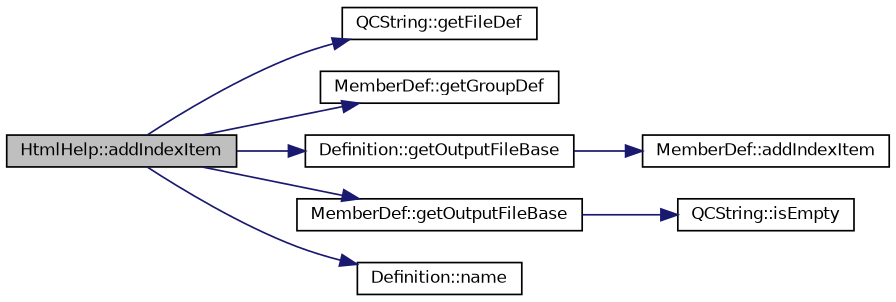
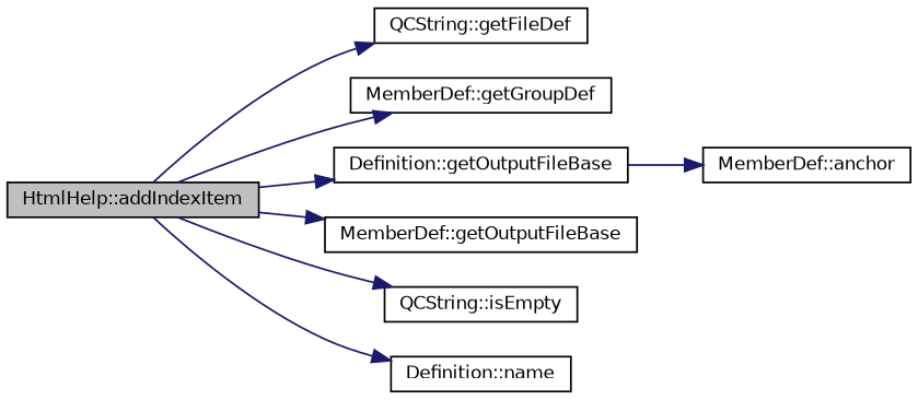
  digraph {
    rankdir=LR
    node [color=black fillcolor=white fontname=Helvetica fontsize=10 shape=record style=filled]
    edge [color=midnightblue fontname=Helvetica fontsize=10 labelfontname=Helvetica labelfontsize=10 style=solid]
    n1 [fillcolor=grey75 fontcolor=black height=0.2 label="HtmlHelp::addIndexItem" width=0.4]
    n2 [height=0.2 label="QCString::getFileDef" width=0.4]
    n3 [height=0.2 label="MemberDef::getGroupDef" width=0.4]
    n4 [height=0.2 label="Definition::getOutputFileBase" width=0.4]
    n5 [height=0.2 label="MemberDef::getOutputFileBase" width=0.4]
    n6 [height=0.2 label="QCString::isEmpty" width=0.4]
    n7 [height=0.2 label="Definition::name" width=0.4]
-   n8 [height=0.2 label="MemberDef::addIndexItem" width=0.4]
+   n8 [height=0.2 label="MemberDef::anchor" width=0.4]
    n1 -> n2
    n1 -> n3
    n1 -> n4
    n1 -> n5
-   n5 -> n6
+   n1 -> n6
    n1 -> n7
    n4 -> n8
  }
